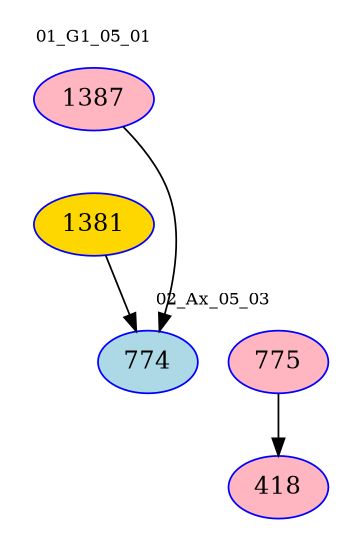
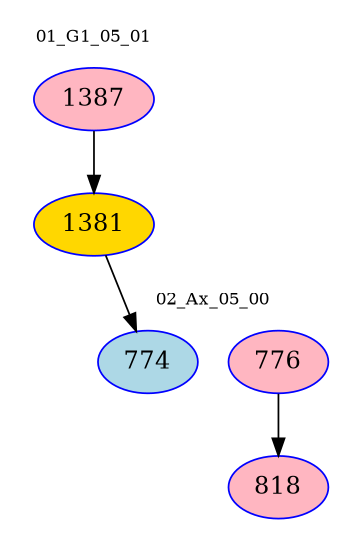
  digraph {
    node [color=blue fillcolor=lightpink style=filled]
    edge [color=black]
-   n1 [label=775]
+   n1 [label=776]
    n2 [fillcolor=lightblue label=774]
-   n3 [label=418]
+   n3 [label=818]
    n4 [label=1387]
    n5 [fillcolor=gold label=1381]
    subgraph cluster_1 {
      color=white
      fontsize=10
-     label="02_Ax_05_03"
+     label="02_Ax_05_00"
      n1
      n2
      n3
    }
    subgraph cluster_2 {
      color=white
      fontsize=10
      label="01_G1_05_01"
      n4
      n5
    }
    n1 -> n3
-   n4 -> n2
+   n4 -> n5
    n5 -> n2
  }
